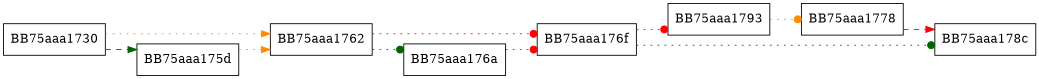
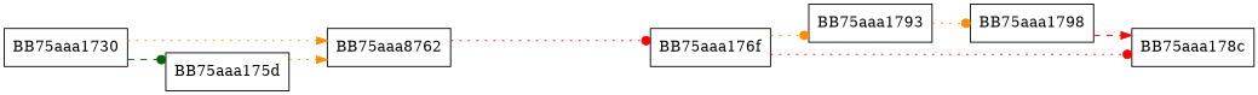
  digraph {
    rankdir=LR
    splines=ortho
    node [shape=box]
    edge [arrowhead=dot color=darkorange style=dotted]
    BB75aaa1730
-   BB75aaa1762
+   BB75aaa1762 [label=BB75aaa8762]
    BB75aaa175d
    BB75aaa176f
-   BB75aaa176a
    BB75aaa1793
    BB75aaa178c
-   BB75aaa1798 [label=BB75aaa1778]
+   BB75aaa1798
    BB75aaa1730 -> BB75aaa1762 [arrowhead=normal]
-   BB75aaa1730 -> BB75aaa175d [arrowhead=normal color=darkgreen style=dashed]
+   BB75aaa1730 -> BB75aaa175d [color=darkgreen style=dashed]
    BB75aaa1762 -> BB75aaa176f [color=red]
-   BB75aaa1762 -> BB75aaa176a [color=darkgreen]
    BB75aaa175d -> BB75aaa1762 [arrowhead=normal]
-   BB75aaa176f -> BB75aaa1793 [color=red]
-   BB75aaa176f -> BB75aaa178c [color=darkgreen]
-   BB75aaa176a -> BB75aaa176f [color=red]
+   BB75aaa176f -> BB75aaa1793
+   BB75aaa176f -> BB75aaa178c [color=red]
    BB75aaa1793 -> BB75aaa1798
    BB75aaa1798 -> BB75aaa178c [arrowhead=normal color=red style=dashed]
  }
